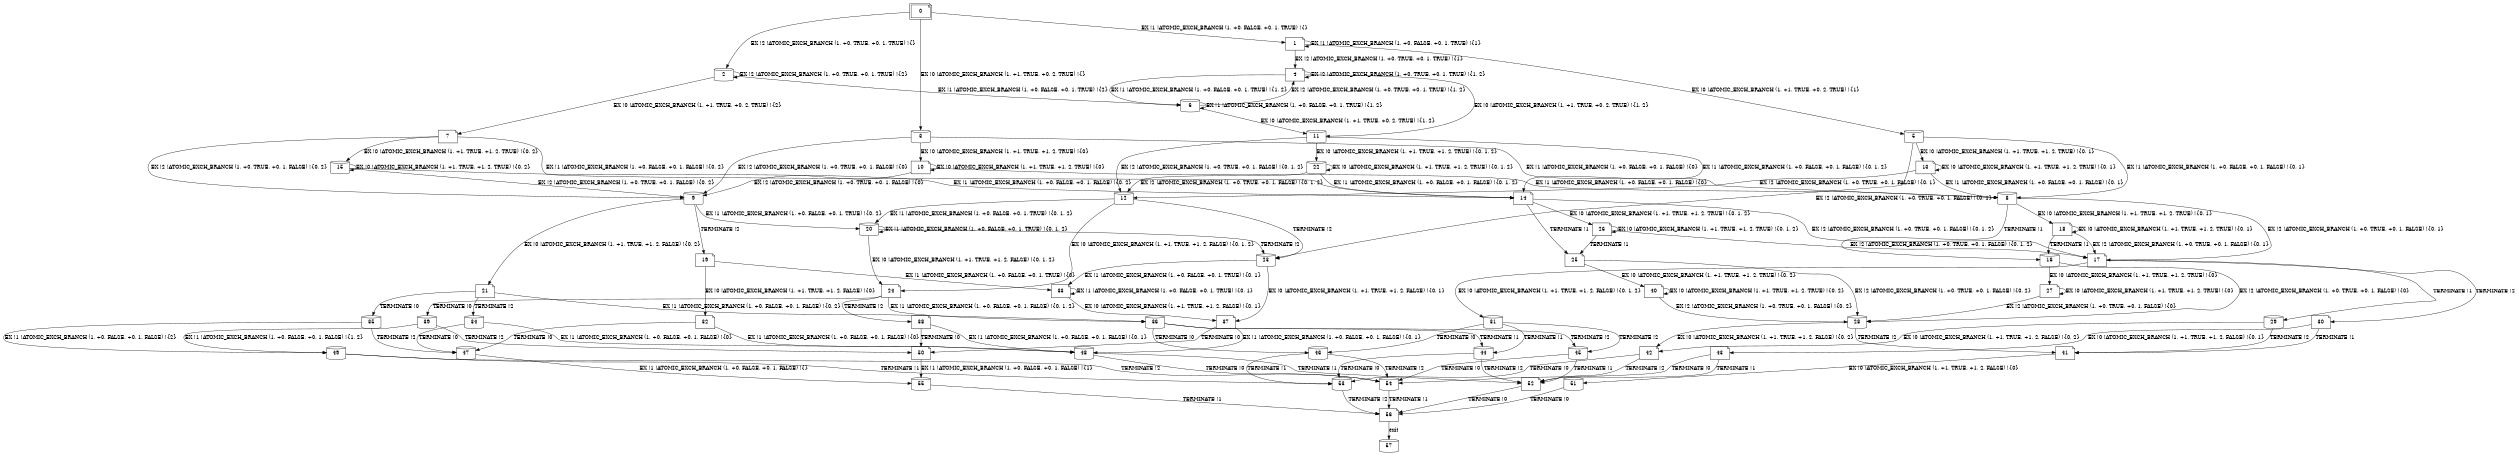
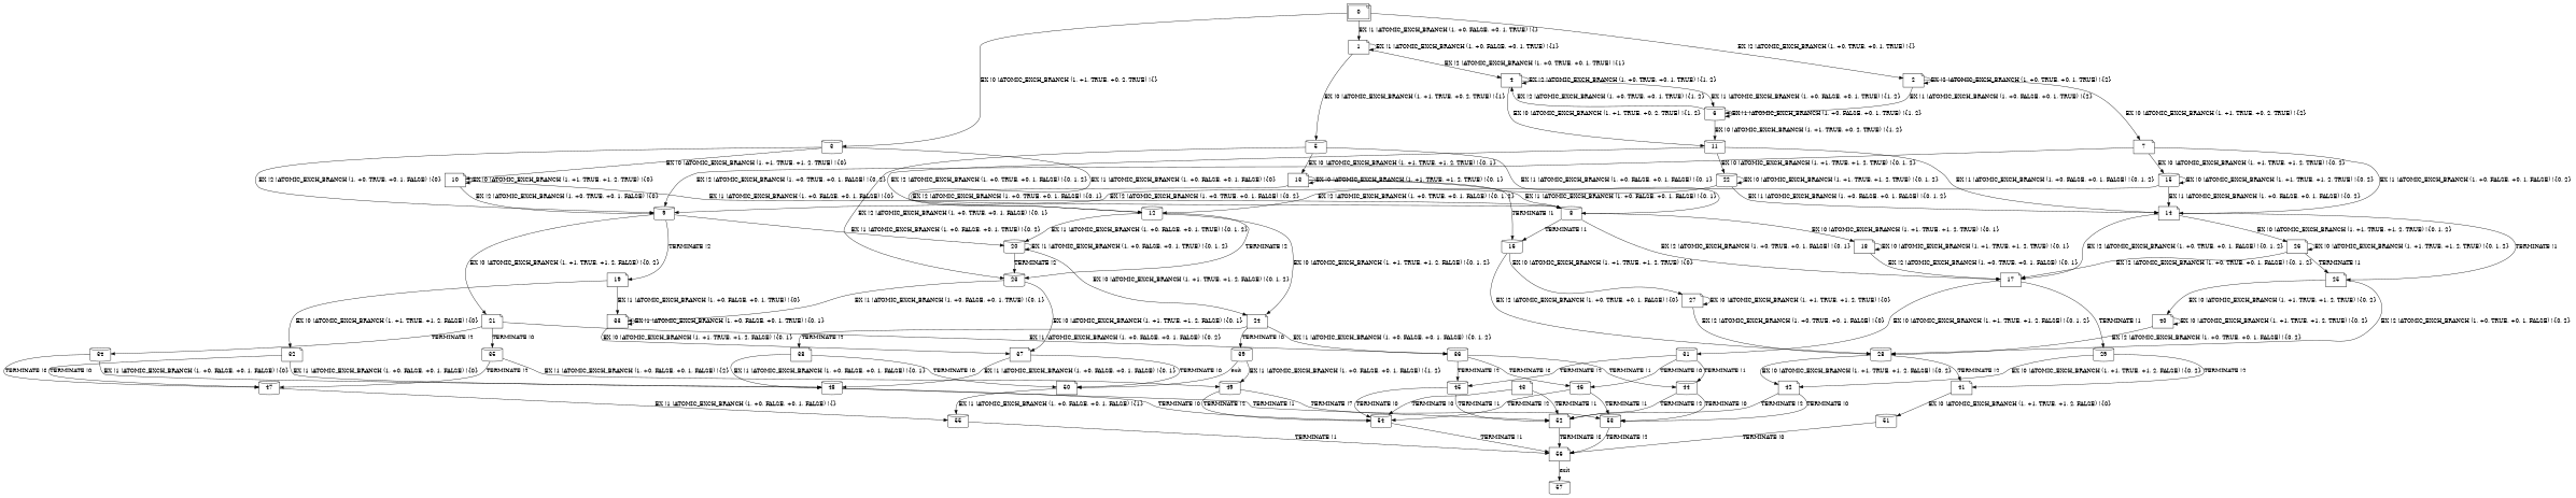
  digraph {
    node [shape=cylinder]
    0 [peripheries=2 shape=note]
    1 [shape=note]
-   2
+   2 [shape=note]
    3
    4 [shape=note]
    5
    6
    7 [shape=note]
    8
    9
    10 [shape=note]
    11
    13 [shape=note]
    23
    14 [shape=note]
    15
    16
    17 [shape=note]
    18 [shape=note]
    19 [shape=note]
    20
    21 [shape=note]
    12
    22
    24 [shape=note]
    25 [shape=note]
    26 [shape=note]
    27 [shape=note]
    28
    29
-   30 [shape=note]
    31
    32 [shape=note]
    33 [shape=note]
    34
    35
    36
    37 [shape=note]
    38 [shape=note]
    39
    40 [shape=note]
    41 [shape=note]
    42 [shape=note]
    43 [shape=note]
    44
    45
    46
    47
    48
    49
    50 [shape=note]
    51
    52 [shape=note]
    53
    54
    55
    56 [shape=note]
    57
    0 -> 1 [label="EX !1 !ATOMIC_EXCH_BRANCH (1, +0, FALSE, +0, 1, TRUE) !{}"]
    0 -> 2 [label="EX !2 !ATOMIC_EXCH_BRANCH (1, +0, TRUE, +0, 1, TRUE) !{}"]
    0 -> 3 [label="EX !0 !ATOMIC_EXCH_BRANCH (1, +1, TRUE, +0, 2, TRUE) !{}"]
    1 -> 1 [label="EX !1 !ATOMIC_EXCH_BRANCH (1, +0, FALSE, +0, 1, TRUE) !{1}"]
    1 -> 4 [label="EX !2 !ATOMIC_EXCH_BRANCH (1, +0, TRUE, +0, 1, TRUE) !{1}"]
    1 -> 5 [label="EX !0 !ATOMIC_EXCH_BRANCH (1, +1, TRUE, +0, 2, TRUE) !{1}"]
    2 -> 2 [label="EX !2 !ATOMIC_EXCH_BRANCH (1, +0, TRUE, +0, 1, TRUE) !{2}"]
    2 -> 6 [label="EX !1 !ATOMIC_EXCH_BRANCH (1, +0, FALSE, +0, 1, TRUE) !{2}"]
    2 -> 7 [label="EX !0 !ATOMIC_EXCH_BRANCH (1, +1, TRUE, +0, 2, TRUE) !{2}"]
    3 -> 8 [label="EX !1 !ATOMIC_EXCH_BRANCH (1, +0, FALSE, +0, 1, FALSE) !{0}"]
    3 -> 9 [label="EX !2 !ATOMIC_EXCH_BRANCH (1, +0, TRUE, +0, 1, FALSE) !{0}"]
    3 -> 10 [label="EX !0 !ATOMIC_EXCH_BRANCH (1, +1, TRUE, +1, 2, TRUE) !{0}"]
    4 -> 4 [label="EX !2 !ATOMIC_EXCH_BRANCH (1, +0, TRUE, +0, 1, TRUE) !{1, 2}"]
    4 -> 6 [label="EX !1 !ATOMIC_EXCH_BRANCH (1, +0, FALSE, +0, 1, TRUE) !{1, 2}"]
    4 -> 11 [label="EX !0 !ATOMIC_EXCH_BRANCH (1, +1, TRUE, +0, 2, TRUE) !{1, 2}"]
    5 -> 8 [label="EX !1 !ATOMIC_EXCH_BRANCH (1, +0, FALSE, +0, 1, FALSE) !{0, 1}"]
    5 -> 13 [label="EX !0 !ATOMIC_EXCH_BRANCH (1, +1, TRUE, +1, 2, TRUE) !{0, 1}"]
    5 -> 23 [label="EX !2 !ATOMIC_EXCH_BRANCH (1, +0, TRUE, +0, 1, FALSE) !{0, 1}"]
    6 -> 4 [label="EX !2 !ATOMIC_EXCH_BRANCH (1, +0, TRUE, +0, 1, TRUE) !{1, 2}"]
    6 -> 6 [label="EX !1 !ATOMIC_EXCH_BRANCH (1, +0, FALSE, +0, 1, TRUE) !{1, 2}"]
    6 -> 11 [label="EX !0 !ATOMIC_EXCH_BRANCH (1, +1, TRUE, +0, 2, TRUE) !{1, 2}"]
    7 -> 9 [label="EX !2 !ATOMIC_EXCH_BRANCH (1, +0, TRUE, +0, 1, FALSE) !{0, 2}"]
    7 -> 14 [label="EX !1 !ATOMIC_EXCH_BRANCH (1, +0, FALSE, +0, 1, FALSE) !{0, 2}"]
    7 -> 15 [label="EX !0 !ATOMIC_EXCH_BRANCH (1, +1, TRUE, +1, 2, TRUE) !{0, 2}"]
    8 -> 16 [label="TERMINATE !1"]
    8 -> 17 [label="EX !2 !ATOMIC_EXCH_BRANCH (1, +0, TRUE, +0, 1, FALSE) !{0, 1}"]
    8 -> 18 [label="EX !0 !ATOMIC_EXCH_BRANCH (1, +1, TRUE, +1, 2, TRUE) !{0, 1}"]
    9 -> 19 [label="TERMINATE !2"]
    9 -> 20 [label="EX !1 !ATOMIC_EXCH_BRANCH (1, +0, FALSE, +0, 1, TRUE) !{0, 2}"]
    9 -> 21 [label="EX !0 !ATOMIC_EXCH_BRANCH (1, +1, TRUE, +1, 2, FALSE) !{0, 2}"]
    10 -> 8 [label="EX !1 !ATOMIC_EXCH_BRANCH (1, +0, FALSE, +0, 1, FALSE) !{0}"]
    10 -> 9 [label="EX !2 !ATOMIC_EXCH_BRANCH (1, +0, TRUE, +0, 1, FALSE) !{0}"]
    10 -> 10 [label="EX !0 !ATOMIC_EXCH_BRANCH (1, +1, TRUE, +1, 2, TRUE) !{0}"]
    11 -> 14 [label="EX !1 !ATOMIC_EXCH_BRANCH (1, +0, FALSE, +0, 1, FALSE) !{0, 1, 2}"]
    11 -> 12 [label="EX !2 !ATOMIC_EXCH_BRANCH (1, +0, TRUE, +0, 1, FALSE) !{0, 1, 2}"]
    11 -> 22 [label="EX !0 !ATOMIC_EXCH_BRANCH (1, +1, TRUE, +1, 2, TRUE) !{0, 1, 2}"]
    13 -> 8 [label="EX !1 !ATOMIC_EXCH_BRANCH (1, +0, FALSE, +0, 1, FALSE) !{0, 1}"]
    13 -> 13 [label="EX !0 !ATOMIC_EXCH_BRANCH (1, +1, TRUE, +1, 2, TRUE) !{0, 1}"]
    13 -> 12 [label="EX !2 !ATOMIC_EXCH_BRANCH (1, +0, TRUE, +0, 1, FALSE) !{0, 1}"]
    23 -> 33 [label="EX !1 !ATOMIC_EXCH_BRANCH (1, +0, FALSE, +0, 1, TRUE) !{0, 1}"]
    23 -> 37 [label="EX !0 !ATOMIC_EXCH_BRANCH (1, +1, TRUE, +1, 2, FALSE) !{0, 1}"]
    14 -> 17 [label="EX !2 !ATOMIC_EXCH_BRANCH (1, +0, TRUE, +0, 1, FALSE) !{0, 1, 2}"]
    14 -> 25 [label="TERMINATE !1"]
    14 -> 26 [label="EX !0 !ATOMIC_EXCH_BRANCH (1, +1, TRUE, +1, 2, TRUE) !{0, 1, 2}"]
    15 -> 9 [label="EX !2 !ATOMIC_EXCH_BRANCH (1, +0, TRUE, +0, 1, FALSE) !{0, 2}"]
    15 -> 14 [label="EX !1 !ATOMIC_EXCH_BRANCH (1, +0, FALSE, +0, 1, FALSE) !{0, 2}"]
    15 -> 15 [label="EX !0 !ATOMIC_EXCH_BRANCH (1, +1, TRUE, +1, 2, TRUE) !{0, 2}"]
    16 -> 27 [label="EX !0 !ATOMIC_EXCH_BRANCH (1, +1, TRUE, +1, 2, TRUE) !{0}"]
    16 -> 28 [label="EX !2 !ATOMIC_EXCH_BRANCH (1, +0, TRUE, +0, 1, FALSE) !{0}"]
    17 -> 29 [label="TERMINATE !1"]
-   17 -> 30 [label="TERMINATE !2"]
    17 -> 31 [label="EX !0 !ATOMIC_EXCH_BRANCH (1, +1, TRUE, +1, 2, FALSE) !{0, 1, 2}"]
-   18 -> 16 [label="TERMINATE !1"]
+   13 -> 16 [label="TERMINATE !1"]
    18 -> 17 [label="EX !2 !ATOMIC_EXCH_BRANCH (1, +0, TRUE, +0, 1, FALSE) !{0, 1}"]
    18 -> 18 [label="EX !0 !ATOMIC_EXCH_BRANCH (1, +1, TRUE, +1, 2, TRUE) !{0, 1}"]
    19 -> 32 [label="EX !0 !ATOMIC_EXCH_BRANCH (1, +1, TRUE, +1, 2, FALSE) !{0}"]
    19 -> 33 [label="EX !1 !ATOMIC_EXCH_BRANCH (1, +0, FALSE, +0, 1, TRUE) !{0}"]
    20 -> 23 [label="TERMINATE !2"]
    20 -> 20 [label="EX !1 !ATOMIC_EXCH_BRANCH (1, +0, FALSE, +0, 1, TRUE) !{0, 1, 2}"]
    20 -> 24 [label="EX !0 !ATOMIC_EXCH_BRANCH (1, +1, TRUE, +1, 2, FALSE) !{0, 1, 2}"]
    21 -> 34 [label="TERMINATE !2"]
    21 -> 35 [label="TERMINATE !0"]
    21 -> 36 [label="EX !1 !ATOMIC_EXCH_BRANCH (1, +0, FALSE, +0, 1, FALSE) !{0, 2}"]
    12 -> 23 [label="TERMINATE !2"]
    12 -> 20 [label="EX !1 !ATOMIC_EXCH_BRANCH (1, +0, FALSE, +0, 1, TRUE) !{0, 1, 2}"]
    12 -> 24 [label="EX !0 !ATOMIC_EXCH_BRANCH (1, +1, TRUE, +1, 2, FALSE) !{0, 1, 2}"]
    22 -> 14 [label="EX !1 !ATOMIC_EXCH_BRANCH (1, +0, FALSE, +0, 1, FALSE) !{0, 1, 2}"]
    22 -> 12 [label="EX !2 !ATOMIC_EXCH_BRANCH (1, +0, TRUE, +0, 1, FALSE) !{0, 1, 2}"]
    22 -> 22 [label="EX !0 !ATOMIC_EXCH_BRANCH (1, +1, TRUE, +1, 2, TRUE) !{0, 1, 2}"]
    24 -> 36 [label="EX !1 !ATOMIC_EXCH_BRANCH (1, +0, FALSE, +0, 1, FALSE) !{0, 1, 2}"]
    24 -> 38 [label="TERMINATE !2"]
    24 -> 39 [label="TERMINATE !0"]
    25 -> 28 [label="EX !2 !ATOMIC_EXCH_BRANCH (1, +0, TRUE, +0, 1, FALSE) !{0, 2}"]
    25 -> 40 [label="EX !0 !ATOMIC_EXCH_BRANCH (1, +1, TRUE, +1, 2, TRUE) !{0, 2}"]
    26 -> 17 [label="EX !2 !ATOMIC_EXCH_BRANCH (1, +0, TRUE, +0, 1, FALSE) !{0, 1, 2}"]
    26 -> 25 [label="TERMINATE !1"]
    26 -> 26 [label="EX !0 !ATOMIC_EXCH_BRANCH (1, +1, TRUE, +1, 2, TRUE) !{0, 1, 2}"]
    27 -> 27 [label="EX !0 !ATOMIC_EXCH_BRANCH (1, +1, TRUE, +1, 2, TRUE) !{0}"]
    27 -> 28 [label="EX !2 !ATOMIC_EXCH_BRANCH (1, +0, TRUE, +0, 1, FALSE) !{0}"]
    28 -> 41 [label="TERMINATE !2"]
    28 -> 42 [label="EX !0 !ATOMIC_EXCH_BRANCH (1, +1, TRUE, +1, 2, FALSE) !{0, 2}"]
    29 -> 41 [label="TERMINATE !2"]
    29 -> 42 [label="EX !0 !ATOMIC_EXCH_BRANCH (1, +1, TRUE, +1, 2, FALSE) !{0, 2}"]
-   30 -> 41 [label="TERMINATE !1"]
-   30 -> 43 [label="EX !0 !ATOMIC_EXCH_BRANCH (1, +1, TRUE, +1, 2, FALSE) !{0, 1}"]
    31 -> 44 [label="TERMINATE !1"]
    31 -> 45 [label="TERMINATE !2"]
    31 -> 46 [label="TERMINATE !0"]
    32 -> 47 [label="TERMINATE !0"]
    32 -> 48 [label="EX !1 !ATOMIC_EXCH_BRANCH (1, +0, FALSE, +0, 1, FALSE) !{0}"]
    33 -> 33 [label="EX !1 !ATOMIC_EXCH_BRANCH (1, +0, FALSE, +0, 1, TRUE) !{0, 1}"]
    33 -> 37 [label="EX !0 !ATOMIC_EXCH_BRANCH (1, +1, TRUE, +1, 2, FALSE) !{0, 1}"]
    34 -> 47 [label="TERMINATE !0"]
    34 -> 48 [label="EX !1 !ATOMIC_EXCH_BRANCH (1, +0, FALSE, +0, 1, FALSE) !{0}"]
    35 -> 47 [label="TERMINATE !2"]
    35 -> 49 [label="EX !1 !ATOMIC_EXCH_BRANCH (1, +0, FALSE, +0, 1, FALSE) !{2}"]
    36 -> 44 [label="TERMINATE !1"]
    36 -> 45 [label="TERMINATE !2"]
    36 -> 46 [label="TERMINATE !0"]
    37 -> 48 [label="EX !1 !ATOMIC_EXCH_BRANCH (1, +0, FALSE, +0, 1, FALSE) !{0, 1}"]
    37 -> 50 [label="TERMINATE !0"]
    38 -> 48 [label="EX !1 !ATOMIC_EXCH_BRANCH (1, +0, FALSE, +0, 1, FALSE) !{0, 1}"]
    38 -> 50 [label="TERMINATE !0"]
    39 -> 49 [label="EX !1 !ATOMIC_EXCH_BRANCH (1, +0, FALSE, +0, 1, FALSE) !{1, 2}"]
-   39 -> 50 [label="TERMINATE !2"]
+   39 -> 50 [label=exit]
    40 -> 28 [label="EX !2 !ATOMIC_EXCH_BRANCH (1, +0, TRUE, +0, 1, FALSE) !{0, 2}"]
    40 -> 40 [label="EX !0 !ATOMIC_EXCH_BRANCH (1, +1, TRUE, +1, 2, TRUE) !{0, 2}"]
    41 -> 51 [label="EX !0 !ATOMIC_EXCH_BRANCH (1, +1, TRUE, +1, 2, FALSE) !{0}"]
    42 -> 52 [label="TERMINATE !2"]
    42 -> 53 [label="TERMINATE !0"]
    43 -> 52 [label="TERMINATE !1"]
    43 -> 54 [label="TERMINATE !0"]
    44 -> 52 [label="TERMINATE !2"]
    44 -> 53 [label="TERMINATE !0"]
    45 -> 52 [label="TERMINATE !1"]
    45 -> 54 [label="TERMINATE !0"]
    46 -> 53 [label="TERMINATE !1"]
    46 -> 54 [label="TERMINATE !2"]
    47 -> 55 [label="EX !1 !ATOMIC_EXCH_BRANCH (1, +0, FALSE, +0, 1, FALSE) !{}"]
    48 -> 52 [label="TERMINATE !1"]
    48 -> 54 [label="TERMINATE !0"]
-   49 -> 53 [label="TERMINATE !1"]
+   49 -> 53 [label="TERMINATE !7"]
    49 -> 54 [label="TERMINATE !2"]
    50 -> 55 [label="EX !1 !ATOMIC_EXCH_BRANCH (1, +0, FALSE, +0, 1, FALSE) !{1}"]
    51 -> 56 [label="TERMINATE !0"]
    52 -> 56 [label="TERMINATE !0"]
    53 -> 56 [label="TERMINATE !2"]
    54 -> 56 [label="TERMINATE !1"]
    55 -> 56 [label="TERMINATE !1"]
    56 -> 57 [label=exit]
  }
